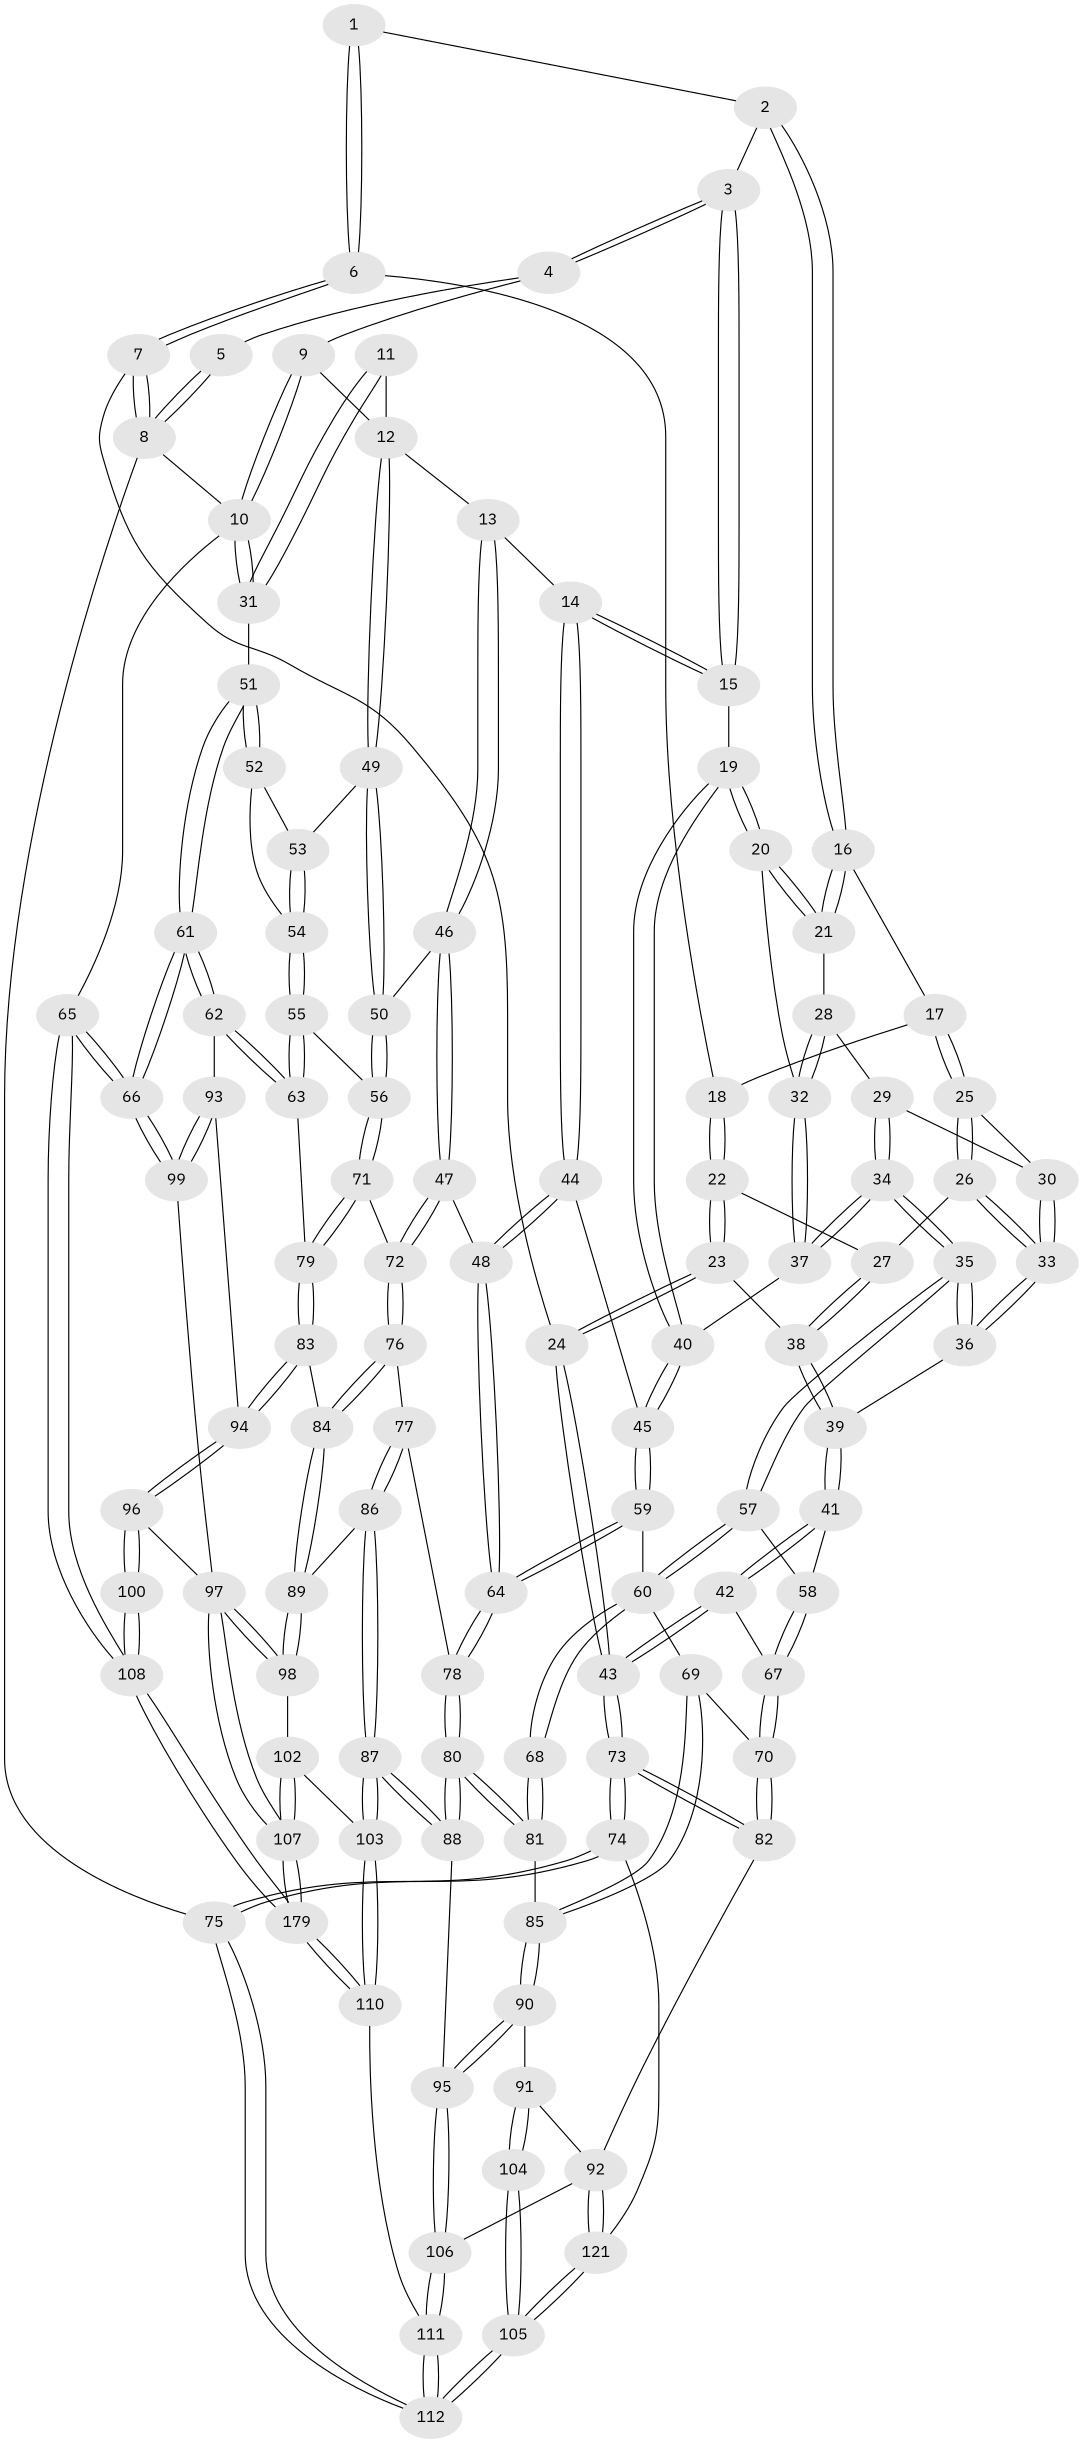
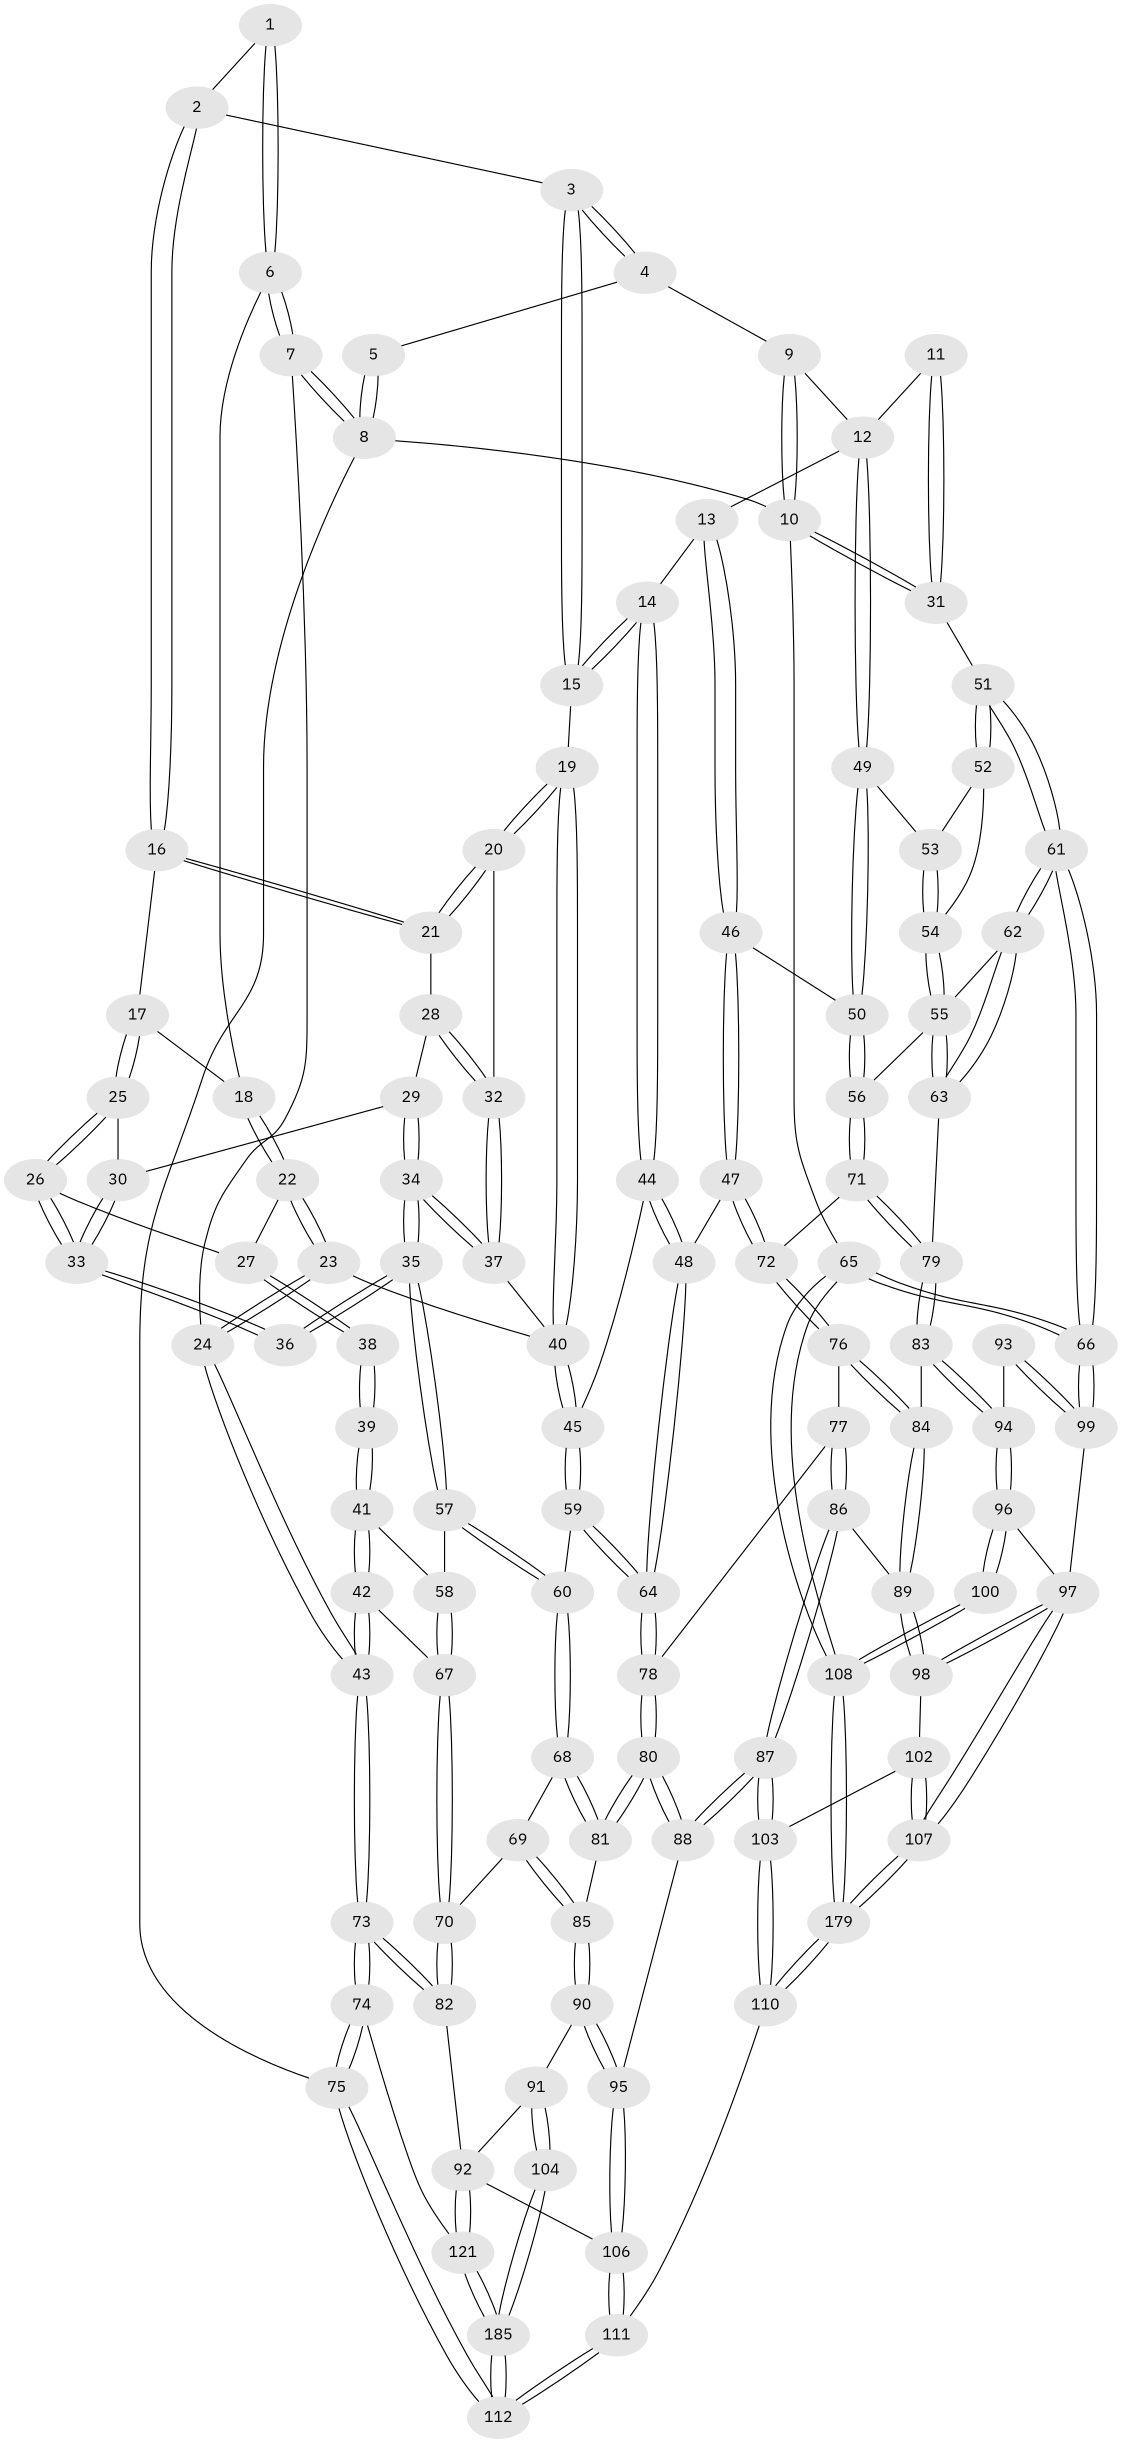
  graph {
    fontname="IBM Plex Sans"
    node [color=gray90 fontname="IBM Plex Sans" style=filled]
    edge [fontname="IBM Plex Sans"]
    1
    2
    6
    3
    16
    7
    18
    4
    15
    17
    21
    5
    9
    19
    8
    10
    12
    75
    24
    22
    43
    31
    65
    112
    11
    51
    66
    108
    13
    49
    14
    46
    50
    53
    44
    47
    45
    48
    20
    40
    25
    28
    26
    30
    23
    27
    32
    37
    29
    38
    39
    73
    33
    36
    34
    35
    52
    61
    57
    58
    60
    41
    42
    59
    67
    70
    82
    74
    64
    72
    56
    76
    78
    54
    71
    62
    55
    63
    79
    68
    69
    81
    93
    99
    94
    83
    80
    n88 [label=179]
    97
    85
    90
    92
    77
    84
    n95 [label=121]
-   105
+   105 [label=185]
    86
    89
    87
    88
    95
    106
    96
    98
    91
    103
    110
    102
    104
    100
    111
    107
    1 -- 2
    1 -- 6
    1 -- 6
    2 -- 3
    2 -- 16
    2 -- 16
    6 -- 7
    6 -- 7
    6 -- 18
    3 -- 4
    3 -- 4
    3 -- 15
    3 -- 15
    16 -- 17
    16 -- 21
    16 -- 21
    7 -- 8
    7 -- 8
    7 -- 24
    18 -- 22
    18 -- 22
    4 -- 5
    4 -- 9
    15 -- 19
    17 -- 18
    17 -- 25
    17 -- 25
    21 -- 28
    5 -- 8
    5 -- 8
    9 -- 10
    9 -- 10
    9 -- 12
    19 -- 20
    19 -- 20
    19 -- 40
    19 -- 40
    8 -- 10
    8 -- 75
    10 -- 31
    10 -- 31
    10 -- 65
    12 -- 13
    12 -- 49
    12 -- 49
    75 -- 112
    75 -- 112
    24 -- 43
    24 -- 43
    22 -- 23
    22 -- 23
    22 -- 27
    43 -- 73
    43 -- 73
    31 -- 51
    65 -- 66
    65 -- 66
    65 -- 108
    65 -- 108
    11 -- 12
    11 -- 31
    11 -- 31
    51 -- 52
    51 -- 52
    51 -- 61
    51 -- 61
    66 -- 99
    66 -- 99
    108 -- n88
    108 -- n88
    13 -- 14
    13 -- 46
    13 -- 46
    49 -- 50
    49 -- 50
    49 -- 53
    14 -- 15
    14 -- 15
    14 -- 44
    14 -- 44
    46 -- 50
    46 -- 47
    46 -- 47
    50 -- 56
    50 -- 56
    53 -- 54
    53 -- 54
    44 -- 45
    44 -- 48
    44 -- 48
    47 -- 48
    47 -- 72
    47 -- 72
    45 -- 59
    45 -- 59
    48 -- 64
    48 -- 64
    20 -- 21
    20 -- 21
    20 -- 32
    40 -- 45
    40 -- 45
    25 -- 26
    25 -- 26
    25 -- 30
    28 -- 32
    28 -- 32
    28 -- 29
    26 -- 27
    26 -- 33
    26 -- 33
    30 -- 33
    30 -- 33
    23 -- 24
    23 -- 24
-   23 -- 38
+   23 -- 40
    27 -- 38
    27 -- 38
    32 -- 37
    32 -- 37
    37 -- 40
    29 -- 30
    29 -- 34
    29 -- 34
    38 -- 39
    38 -- 39
    39 -- 41
    39 -- 41
    73 -- 82
    73 -- 82
    73 -- 74
    73 -- 74
    33 -- 36
    33 -- 36
-   36 -- 39
    34 -- 37
    34 -- 37
    34 -- 35
    34 -- 35
    35 -- 36
    35 -- 36
    35 -- 57
    35 -- 57
    52 -- 53
    52 -- 54
    61 -- 66
    61 -- 66
    61 -- 62
    61 -- 62
    57 -- 58
    57 -- 60
    57 -- 60
    58 -- 67
    58 -- 67
    60 -- 68
    60 -- 68
    41 -- 58
    41 -- 42
    41 -- 42
    42 -- 43
    42 -- 43
    42 -- 67
    59 -- 60
    59 -- 64
    59 -- 64
    67 -- 70
    67 -- 70
    70 -- 82
    70 -- 82
    82 -- 92
    74 -- 75
    74 -- 75
    74 -- n95
    64 -- 78
    64 -- 78
    72 -- 76
    72 -- 76
    56 -- 71
    56 -- 71
    76 -- 77
    76 -- 84
    76 -- 84
    78 -- 80
    78 -- 80
    54 -- 55
    54 -- 55
    71 -- 72
    71 -- 79
    71 -- 79
    62 -- 63
    62 -- 63
-   62 -- 93
+   62 -- 55
    55 -- 56
    55 -- 63
    55 -- 63
    63 -- 79
    79 -- 83
    79 -- 83
-   60 -- 69
+   68 -- 69
    68 -- 81
    68 -- 81
    69 -- 70
    69 -- 85
    69 -- 85
    81 -- 85
    93 -- 99
    93 -- 99
    93 -- 94
    99 -- 97
    94 -- 96
    94 -- 96
    83 -- 94
    83 -- 94
    83 -- 84
    80 -- 81
    80 -- 81
    80 -- 88
    80 -- 88
    n88 -- 110
    n88 -- 110
    97 -- 98
    97 -- 98
    97 -- 107
    97 -- 107
    85 -- 90
    85 -- 90
    90 -- 95
    90 -- 95
    90 -- 91
    92 -- n95
    92 -- n95
    92 -- 106
    77 -- 78
    77 -- 86
    77 -- 86
    84 -- 89
    84 -- 89
    n95 -- 105
    n95 -- 105
    105 -- 112
    105 -- 112
    86 -- 89
    86 -- 87
    86 -- 87
    89 -- 98
    89 -- 98
    87 -- 88
    87 -- 88
    87 -- 103
    87 -- 103
    88 -- 95
    95 -- 106
    95 -- 106
    106 -- 111
    106 -- 111
    96 -- 97
    96 -- 100
    96 -- 100
    98 -- 102
    91 -- 92
    91 -- 104
    91 -- 104
    103 -- 110
    103 -- 110
    110 -- 111
    102 -- 103
    102 -- 107
    102 -- 107
    104 -- 105
    104 -- 105
    100 -- 108
    100 -- 108
    111 -- 112
    111 -- 112
    107 -- n88
    107 -- n88
  }
